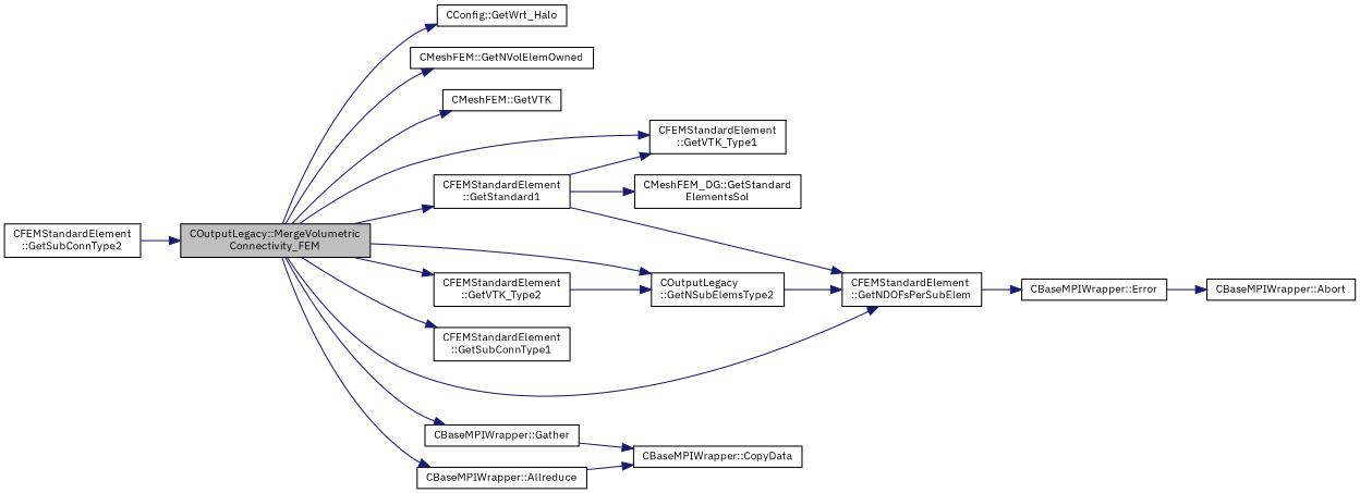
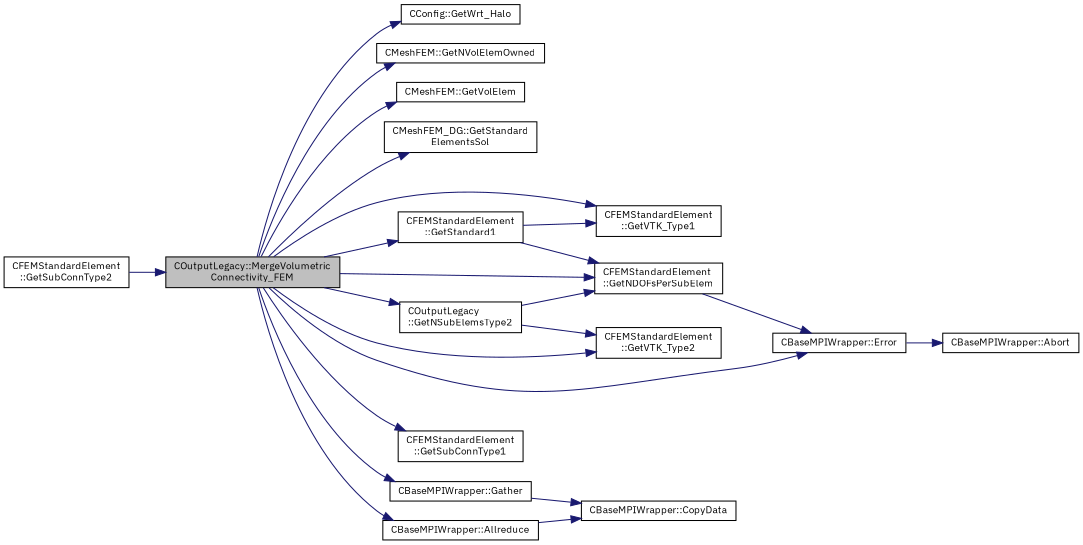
  digraph {
    fontname="IBM Plex Sans"
    rankdir=LR
    node [color=black fillcolor=white fontname="IBM Plex Sans" fontsize=10 shape=record style=filled]
    edge [color=midnightblue fontname="IBM Plex Sans" fontsize=10 labelfontname=Helvetica labelfontsize=10 style=solid]
    n1 [fillcolor=grey75 fontcolor=black height=0.2 label="COutputLegacy::MergeVolumetric\lConnectivity_FEM" width=0.4]
    n2 [height=0.2 label="CConfig::GetWrt_Halo" width=0.4]
    n3 [height=0.2 label="CMeshFEM::GetNVolElemOwned" width=0.4]
-   n4 [height=0.2 label="CMeshFEM::GetVTK" width=0.4]
+   n4 [height=0.2 label="CMeshFEM::GetVolElem" width=0.4]
    n5 [height=0.2 label="CMeshFEM_DG::GetStandard\lElementsSol" width=0.4]
    n6 [height=0.2 label="CFEMStandardElement\l::GetVTK_Type1" width=0.4]
    n7 [height=0.2 label="CFEMStandardElement\l::GetVTK_Type2" width=0.4]
    n8 [height=0.2 label="CFEMStandardElement\l::GetStandard1" width=0.4]
    n9 [height=0.2 label="CFEMStandardElement\l::GetNDOFsPerSubElem" width=0.4]
    n10 [height=0.2 label="CBaseMPIWrapper::Error" width=0.4]
    n11 [height=0.2 label="CFEMStandardElement\l::GetSubConnType1" width=0.4]
    n12 [height=0.2 label="COutputLegacy\l::GetNSubElemsType2" width=0.4]
    n13 [height=0.2 label="CBaseMPIWrapper::Allreduce" width=0.4]
    n14 [height=0.2 label="CBaseMPIWrapper::Gather" width=0.4]
    n15 [height=0.2 label="CBaseMPIWrapper::Abort" width=0.4]
    n16 [height=0.2 label="CFEMStandardElement\l::GetSubConnType2" width=0.4]
    n17 [height=0.2 label="CBaseMPIWrapper::CopyData" width=0.4]
    n1 -> n2
    n1 -> n3
    n1 -> n4
-   n8 -> n5
+   n1 -> n5
    n1 -> n6
    n1 -> n7
    n1 -> n8
    n1 -> n9
+   n1 -> n10
    n1 -> n11
    n1 -> n12
    n1 -> n13
    n1 -> n14
    n8 -> n6
    n8 -> n9
    n9 -> n10
    n10 -> n15
-   n7 -> n12
+   n12 -> n7
    n12 -> n9
    n13 -> n17
    n14 -> n17
    n16 -> n1
  }
